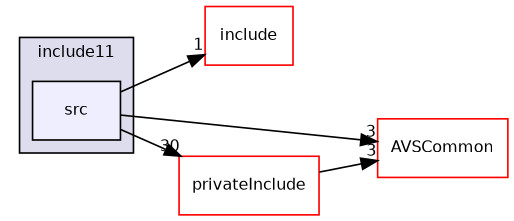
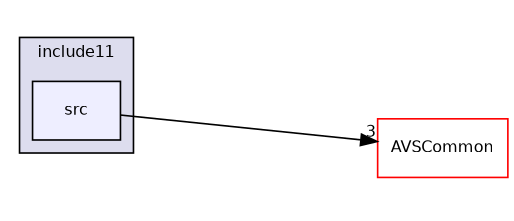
  digraph {
    compound=true
    rankdir=LR
    node [fillcolor=white fontname=Helvetica fontsize=10 shape=box style=filled color=red]
    edge [headlabel=3 labeldistance=1.5 labelfontname=Helvetica labelfontsize=10]
    n1 [fillcolor="#eeeeff" label=src pencolor=black color=""]
-   n2 [label=include]
    n3 [label=AVSCommon]
-   n4 [label=privateInclude]
    subgraph cluster_1 {
      bgcolor="#ddddee"
      fontname=Helvetica
      fontsize=10
      label=include11
      pencolor=black
      n1
    }
-   n1 -> n2 [headlabel=1]
    n1 -> n3
-   n1 -> n4 [headlabel=30]
-   n4 -> n3
  }
